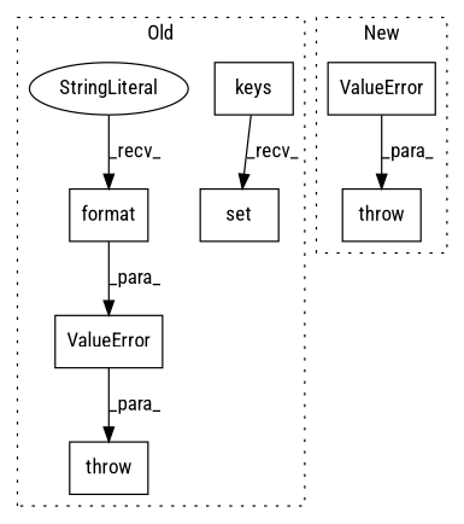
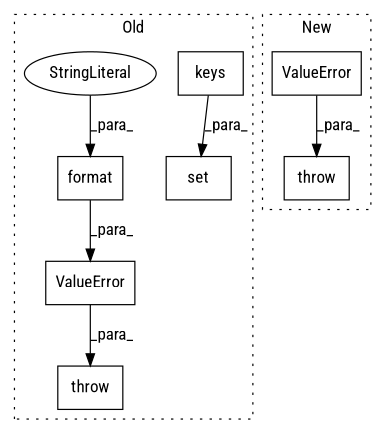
  digraph {
    fontname="Roboto Condensed"
    node [a=32 fontname="Roboto Condensed" l=6 shape=box]
    edge [fontname="Roboto Condensed"]
    n1 [label=keys s=7104]
    n2 [l="11,1" label=ValueError s="7003,7112"]
    n3 [a=53 label=throw s=6997]
    n4 [l="7,1" label=format s="7066,7111"]
    n5 [a=45 l=51 label=StringLiteral s=7014 shape=ellipse]
    n6 [l="4,1" label=set s="7093,7110"]
    n7 [l=12 label=ValueError s=6973]
    n8 [a=53 label=throw s=6967]
    subgraph cluster_1 {
      label=Old
      style=dotted
      n1
      n2
      n3
      n4
      n5
      n6
    }
    subgraph cluster_2 {
      label=New
      style=dotted
      n7
      n8
    }
-   n1 -> n6 [label=_recv_]
+   n1 -> n6 [label=_para_]
    n2 -> n3 [label=_para_]
    n4 -> n2 [label=_para_]
-   n5 -> n4 [label=_recv_]
+   n5 -> n4 [label=_para_]
    n7 -> n8 [label=_para_]
  }
